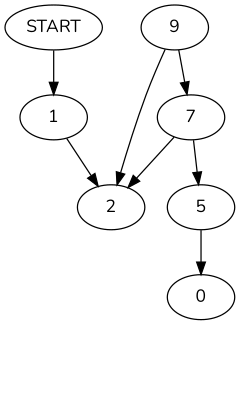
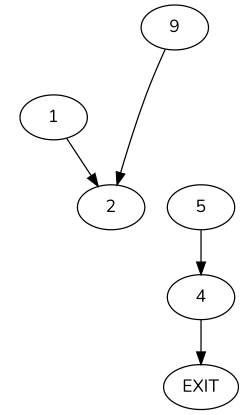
  digraph {
    fontname=Nunito
    node [fontname=Nunito]
    edge [fontname=Nunito]
-   n1 [label=START]
    1
    2
-   4 [label=0]
+   n4 [label=EXIT]
+   4
    5
    n7 [label=9]
-   7
-   n1 -> 1
    1 -> 2
+   4 -> n4
    5 -> 4
    n7 -> 2
-   n7 -> 7
-   7 -> 2
-   7 -> 5
  }
